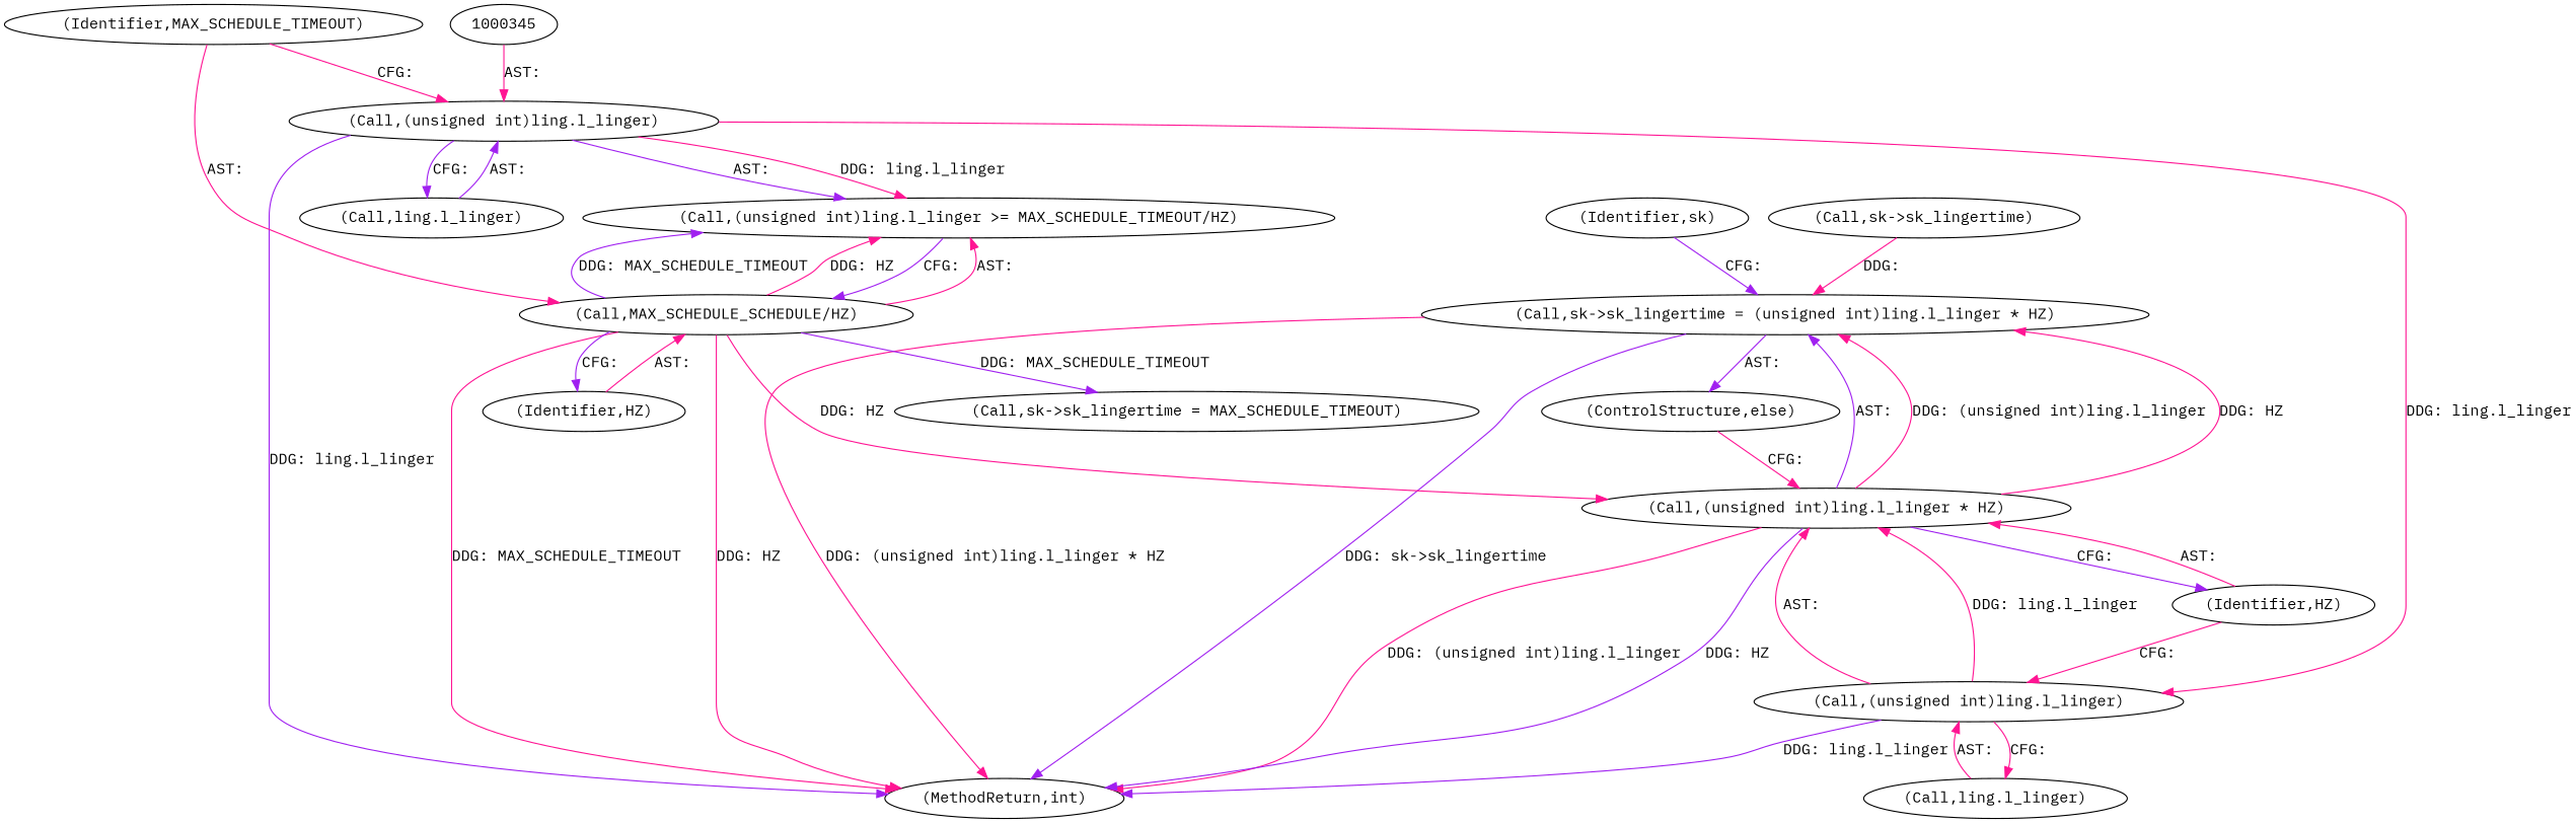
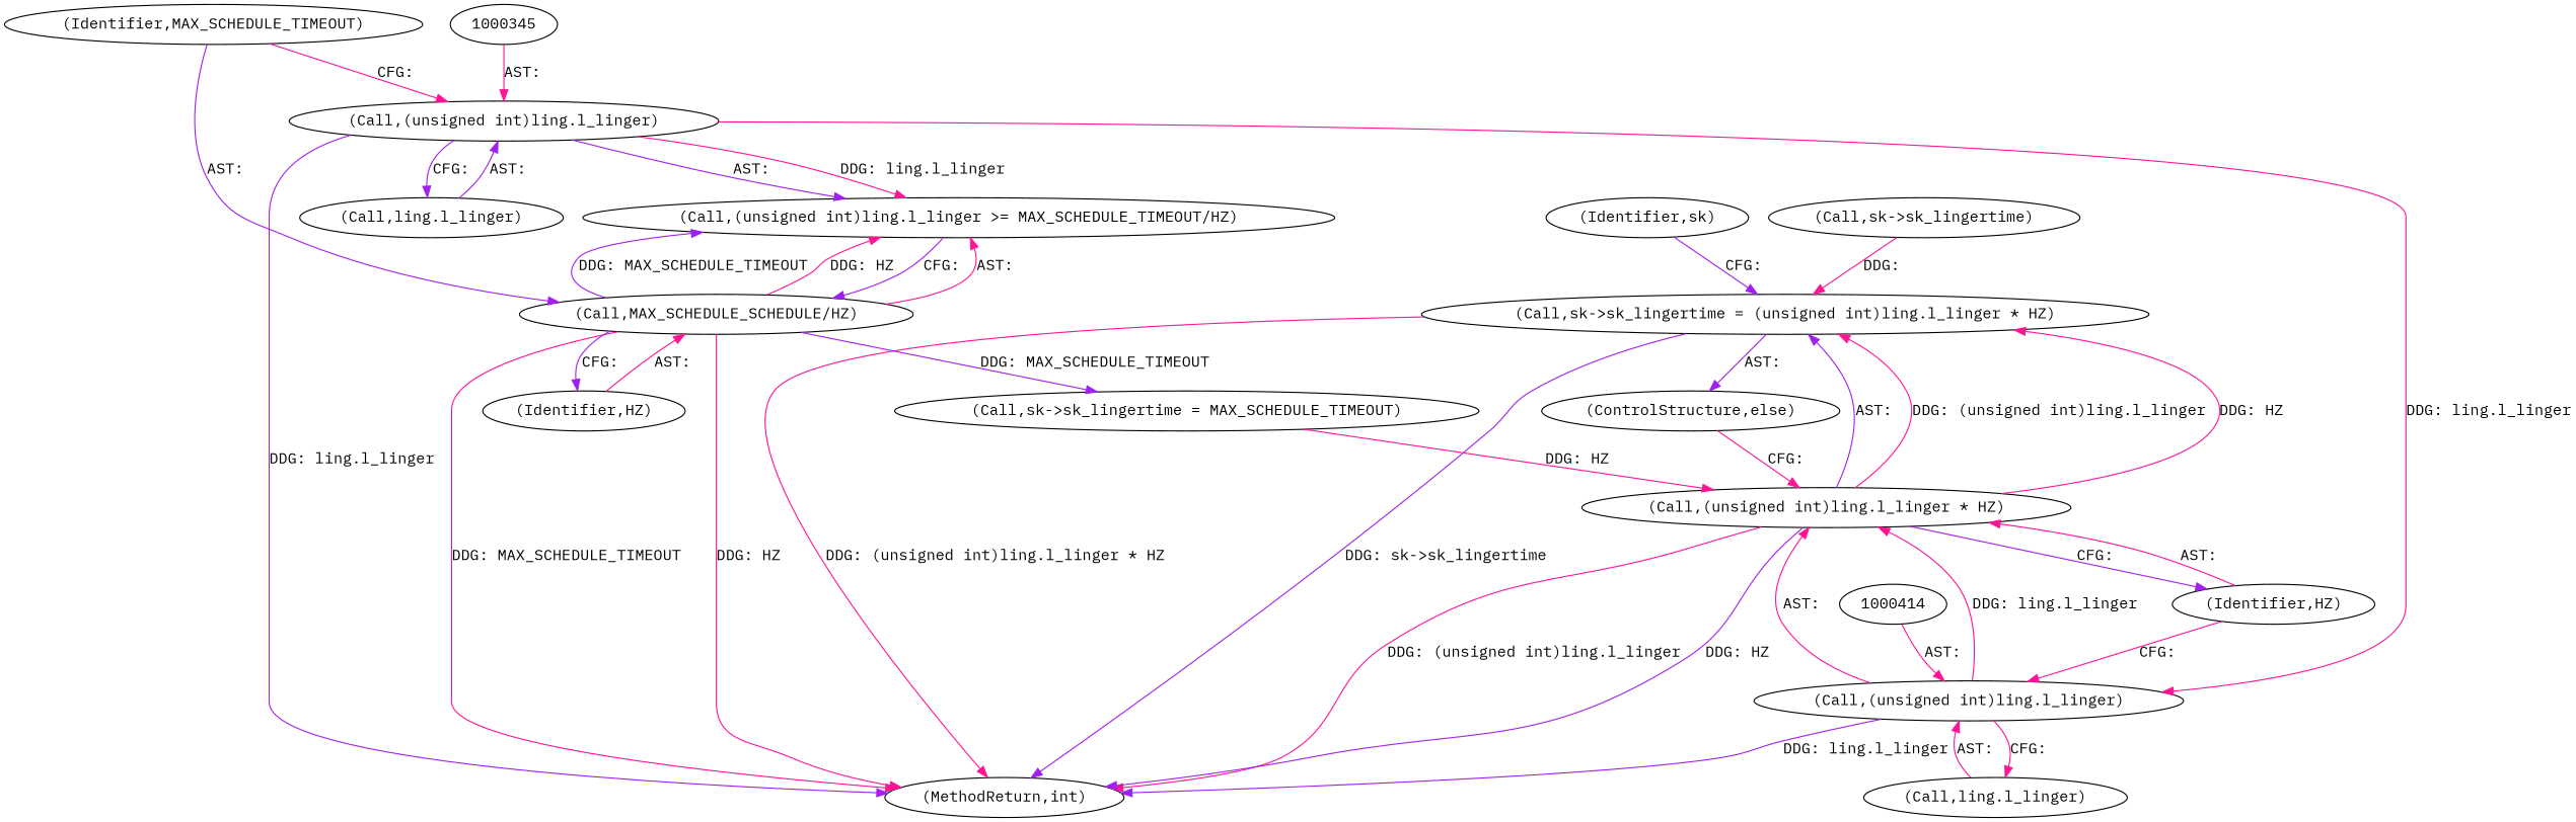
  digraph {
    fontname="IBM Plex Mono"
    node [fontname="IBM Plex Mono"]
    edge [color=deeppink fontname="IBM Plex Mono"]
    n1 [label="(Call,sk->sk_lingertime = (unsigned int)ling.l_linger * HZ)"]
    n2 [label="(ControlStructure,else)"]
    n3 [label="(MethodReturn,int)"]
    n4 [label="(Call,(unsigned int)ling.l_linger * HZ)"]
    n5 [label="(Identifier,HZ)"]
    n6 [label="(Call,(unsigned int)ling.l_linger)"]
    n7 [label="(Call,ling.l_linger)"]
    n8 [label="(Call,(unsigned int)ling.l_linger)"]
    n9 [label="(Call,ling.l_linger)"]
    n10 [label="(Call,(unsigned int)ling.l_linger >= MAX_SCHEDULE_TIMEOUT/HZ)"]
    n11 [label="(Call,MAX_SCHEDULE_SCHEDULE/HZ)"]
    n12 [label="(Identifier,HZ)"]
    n13 [label="(Call,sk->sk_lingertime = MAX_SCHEDULE_TIMEOUT)"]
    n14 [label="(Identifier,sk)"]
    n15 [label="(Identifier,MAX_SCHEDULE_TIMEOUT)"]
    n16 [label="(Call,sk->sk_lingertime)"]
+   1000414
    n18 [label=1000345]
    n1 -> n2 [color=purple label="AST: "]
    n1 -> n3 [color=purple label="DDG: sk->sk_lingertime"]
    n1 -> n3 [label="DDG: (unsigned int)ling.l_linger * HZ"]
    n2 -> n4 [label="CFG: "]
    n4 -> n1 [color=purple label="AST: "]
    n4 -> n1 [label="DDG: (unsigned int)ling.l_linger"]
    n4 -> n1 [label="DDG: HZ"]
    n4 -> n3 [label="DDG: (unsigned int)ling.l_linger"]
    n4 -> n3 [color=purple label="DDG: HZ"]
    n4 -> n5 [color=purple label="CFG: "]
    n5 -> n4 [label="AST: "]
    n5 -> n6 [label="CFG: "]
    n6 -> n3 [color=purple label="DDG: ling.l_linger"]
    n6 -> n4 [label="AST: "]
    n6 -> n4 [label="DDG: ling.l_linger"]
    n6 -> n7 [label="CFG: "]
    n7 -> n6 [label="AST: "]
    n8 -> n3 [color=purple label="DDG: ling.l_linger"]
    n8 -> n6 [label="DDG: ling.l_linger"]
    n8 -> n9 [color=purple label="CFG: "]
    n8 -> n10 [color=purple label="AST: "]
    n8 -> n10 [label="DDG: ling.l_linger"]
    n9 -> n8 [color=purple label="AST: "]
    n10 -> n11 [color=purple label="CFG: "]
    n11 -> n3 [label="DDG: HZ"]
    n11 -> n3 [label="DDG: MAX_SCHEDULE_TIMEOUT"]
-   n11 -> n4 [label="DDG: HZ"]
+   n13 -> n4 [label="DDG: HZ"]
    n11 -> n10 [label="AST: "]
    n11 -> n10 [color=purple label="DDG: MAX_SCHEDULE_TIMEOUT"]
    n11 -> n10 [label="DDG: HZ"]
    n11 -> n12 [color=purple label="CFG: "]
    n11 -> n13 [color=purple label="DDG: MAX_SCHEDULE_TIMEOUT"]
    n12 -> n11 [label="AST: "]
    n14 -> n1 [color=purple label="CFG: "]
    n15 -> n8 [label="CFG: "]
-   n15 -> n11 [label="AST: "]
+   n15 -> n11 [color=purple label="AST: "]
    n16 -> n1 [label="DDG: "]
+   1000414 -> n6 [label="AST: "]
    n18 -> n8 [label="AST: "]
  }
